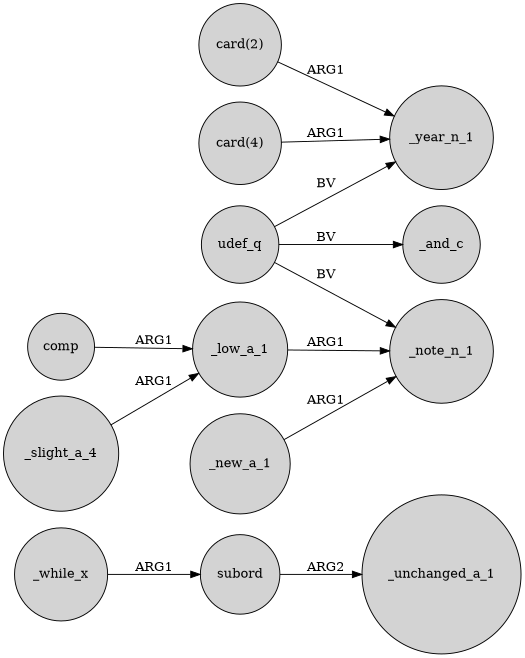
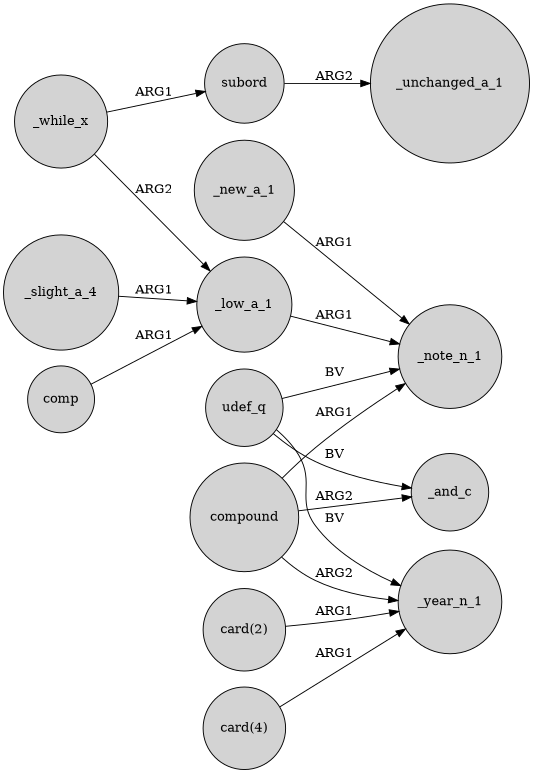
  digraph {
    fontname="DejaVu Serif"
    rankdir=LR
    node [fontname="DejaVu Serif" shape=circle style=filled]
    edge [fontname="DejaVu Serif"]
    subord
    _unchanged_a_1
    "card(4)"
    _year_n_1
    udef_q
    _note_n_1
    _and_c
    "card(2)"
    comp
    _low_a_1
    _while_x
+   compound
    _new_a_1
    n14 [label=_slight_a_4]
    subord -> _unchanged_a_1 [label=ARG2]
    "card(4)" -> _year_n_1 [label=ARG1]
    udef_q -> _year_n_1 [label=BV]
    udef_q -> _note_n_1 [label=BV]
    udef_q -> _and_c [label=BV]
    "card(2)" -> _year_n_1 [label=ARG1]
    comp -> _low_a_1 [label=ARG1]
    _low_a_1 -> _note_n_1 [label=ARG1]
    _while_x -> subord [label=ARG1]
+   _while_x -> _low_a_1 [label=ARG2]
+   compound -> _year_n_1 [label=ARG2]
+   compound -> _note_n_1 [label=ARG1]
+   compound -> _and_c [label=ARG2]
    _new_a_1 -> _note_n_1 [label=ARG1]
    n14 -> _low_a_1 [label=ARG1]
  }
